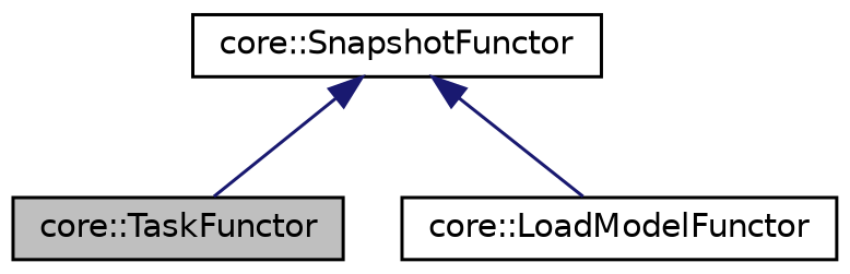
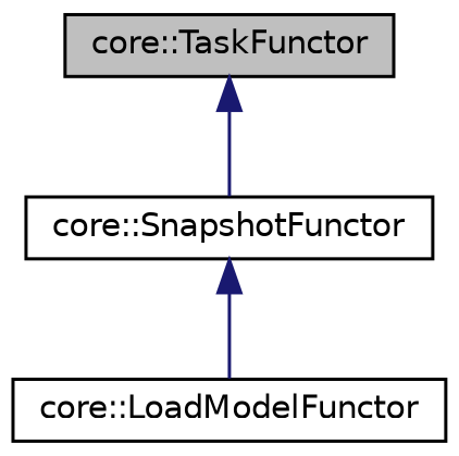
  digraph {
    node [color=black fillcolor=white fontname=Helvetica fontsize=10 shape=record style=filled]
    edge [color=midnightblue dir=back fontname=Helvetica fontsize=10 labelfontname=Helvetica labelfontsize=10 style=solid]
    n1 [fillcolor=grey75 fontcolor=black height=0.2 label="core::TaskFunctor" width=0.4]
    n2 [height=0.2 label="core::SnapshotFunctor" width=0.4]
    n3 [height=0.2 label="core::LoadModelFunctor" width=0.4]
-   n2 -> n1
+   n1 -> n2
    n2 -> n3
  }
